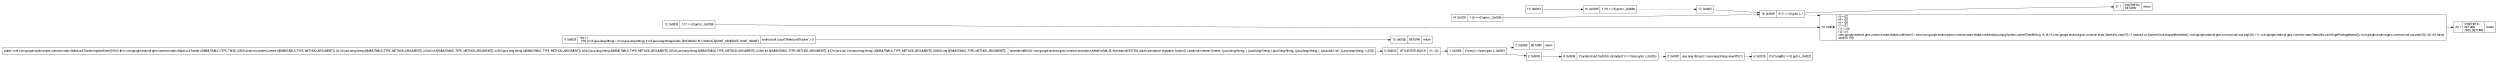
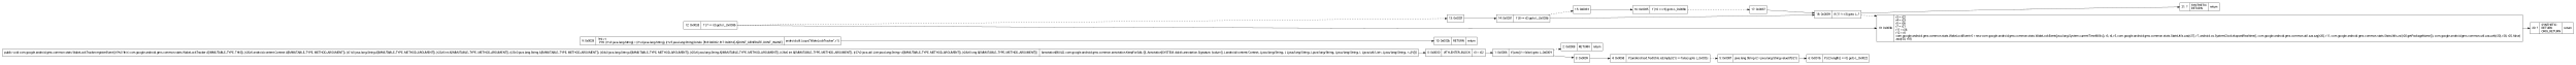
  digraph {
    fontname=Roboto
    rankdir=LR
    node [fontname=Roboto shape=record]
    edge [fontname=Roboto]
    n1 [label="{0\:\ 0x0000|MTH_ENTER_BLOCK\l|r3 = r22\l}"]
    n2 [label="{1\:\ 0x0006|if (zzw() != false) goto L_0x0009\l}"]
    n3 [label="{2\:\ 0x0008|RETURN\l|return\l}"]
    n4 [label="{3\:\ 0x0009}"]
    n5 [label="{4\:\ 0x000d|if (android.text.TextUtils.isEmpty(r21) == false) goto L_0x002c\l}"]
    n6 [label="{5\:\ 0x000f|java.lang.String r2 = java.lang.String.valueOf(r21)\l}"]
    n7 [label="{6\:\ 0x001b|if (r2.length() == 0) goto L_0x0022\l}"]
    n8 [label="{9\:\ 0x0028|PHI: r1 \l  PHI: (r1v3 java.lang.String) = (r1v4 java.lang.String), (r1v5 java.lang.String) binds: [B:8:0x0022, B:7:0x001d] A[DONT_GENERATE, DONT_INLINE]\l|android.util.Log.e(\"WakeLockTracker\", r1)\l}"]
    n9 [label="{10\:\ 0x002b|RETURN\l|return\l}"]
    n10 [label="{12\:\ 0x002d|if (7 == r3) goto L_0x003b\l}"]
+   n11 [label="{13\:\ 0x002f}"]
    n12 [label="{19\:\ 0x003b|r3 = r22\lr4 = r23\lr5 = r26\lr7 = r21\lr11 = r24\lr12 = r0\lcom.google.android.gms.common.stats.WakeLockEvent r0 = new com.google.android.gms.common.stats.WakeLockEvent(java.lang.System.currentTimeMillis(), r3, r4, r5, com.google.android.gms.common.stats.StatsUtils.zza(r27), r7, android.os.SystemClock.elapsedRealtime(), com.google.android.gms.common.util.zza.zzg(r20), r11, com.google.android.gms.common.stats.StatsUtils.zzi(r20.getPackageName()), com.google.android.gms.common.util.zza.zzh(r20), r28, r25, false)\lzza(r20, r18)\l}"]
    n13 [label="{14\:\ 0x0031|if (8 == r3) goto L_0x003b\l}"]
    n14 [label="{20\:\ ?|SYNTHETIC\lRETURN\lORIG_RETURN\l|return\l}"]
    n15 [label="{15\:\ 0x0033}"]
    n16 [label="{18\:\ 0x0039|if (11 != r3) goto L_?\l}"]
    n17 [label="{16\:\ 0x0035|if (10 == r3) goto L_0x003b\l}"]
    n18 [label="{17\:\ 0x0037}"]
    n19 [label="{21\:\ ?|SYNTHETIC\lRETURN\l|return\l}"]
    n20 [label="{public void com.google.android.gms.common.stats.WakeLockTracker.registerEvent((r19v0 'this' com.google.android.gms.common.stats.WakeLockTracker A[IMMUTABLE_TYPE, THIS]), (r20v0 android.content.Context A[IMMUTABLE_TYPE, METHOD_ARGUMENT]), (r21v0 java.lang.String A[IMMUTABLE_TYPE, METHOD_ARGUMENT]), (r22v0 int A[IMMUTABLE_TYPE, METHOD_ARGUMENT]), (r23v0 java.lang.String A[IMMUTABLE_TYPE, METHOD_ARGUMENT]), (r24v0 java.lang.String A[IMMUTABLE_TYPE, METHOD_ARGUMENT]), (r25v0 java.lang.String A[IMMUTABLE_TYPE, METHOD_ARGUMENT]), (r26v0 int A[IMMUTABLE_TYPE, METHOD_ARGUMENT]), (r27v0 java.util.List\<java.lang.String\> A[IMMUTABLE_TYPE, METHOD_ARGUMENT]), (r28v0 long A[IMMUTABLE_TYPE, METHOD_ARGUMENT]))  | Annotation[BUILD, com.google.android.gms.common.annotation.KeepForSdk, \{\}], Annotation[SYSTEM, dalvik.annotation.Signature, \{value=[(, Landroid\/content\/Context;, Ljava\/lang\/String;, I, Ljava\/lang\/String;, Ljava\/lang\/String;, Ljava\/lang\/String;, I, Ljava\/util\/List\<, Ljava\/lang\/String;, \>;J)V]\}]\l}"]
    n1 -> n2
    n2 -> n3 [style=dashed]
    n2 -> n4
    n4 -> n5
    n5 -> n6 [style=dashed]
    n6 -> n7
    n8 -> n9
+   n10 -> n11 [style=dashed]
    n10 -> n12
+   n11 -> n13
    n12 -> n14
+   n13 -> n15 [style=dashed]
    n13 -> n16
    n15 -> n17
    n16 -> n12 [style=dashed]
    n16 -> n19
    n17 -> n18 [style=dashed]
    n18 -> n16
    n20 -> n1
  }
